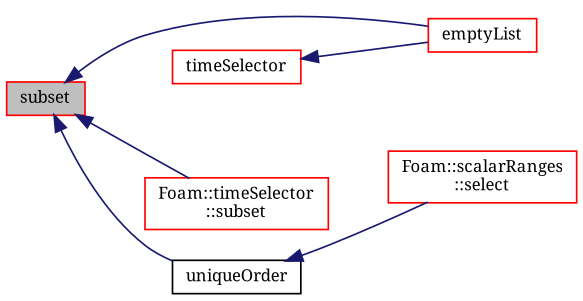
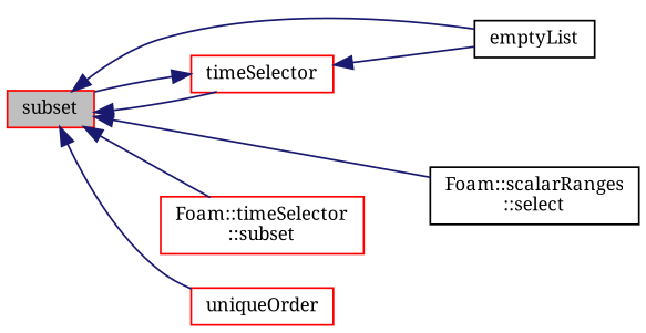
  digraph {
    fontname="Noto Serif"
    rankdir=LR
    node [color=red fontname="Noto Serif" fontsize=10 shape=record]
    edge [color=midnightblue dir=back fontname="Noto Serif" fontsize=10 labelfontname=Helvetica labelfontsize=10 style=solid]
    n1 [fillcolor=grey75 fontcolor=black height=0.2 label=subset style=filled width=0.4]
-   n2 [height=0.2 label=emptyList width=0.4]
+   n2 [color=black height=0.2 label=emptyList width=0.4]
    n3 [height=0.2 label=timeSelector width=0.4]
-   n4 [height=0.2 label="Foam::scalarRanges\l::select" width=0.4]
+   n4 [color=black height=0.2 label="Foam::scalarRanges\l::select" width=0.4]
    n5 [height=0.2 label="Foam::timeSelector\l::subset" width=0.4]
-   n6 [color=black height=0.2 label=uniqueOrder width=0.4]
+   n6 [height=0.2 label=uniqueOrder width=0.4]
    n1 -> n2
-   n6 -> n4
+   n1 -> n3
+   n1 -> n4
    n1 -> n5
    n1 -> n6
+   n3 -> n1
    n3 -> n2
  }
